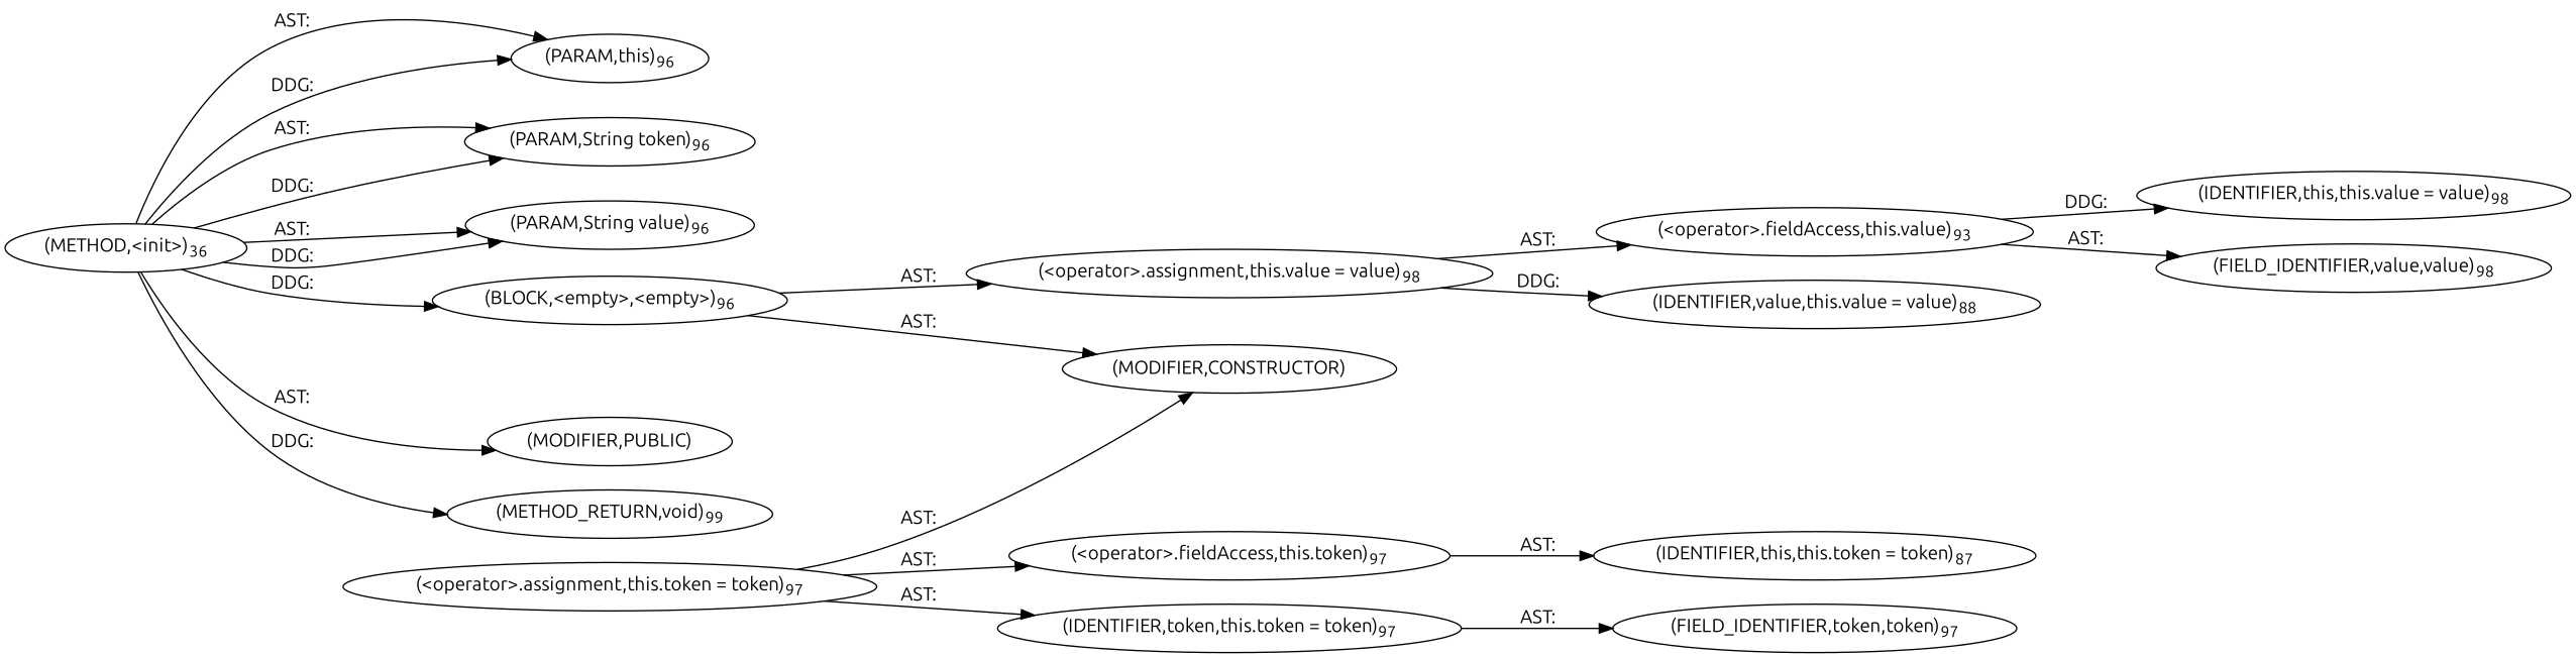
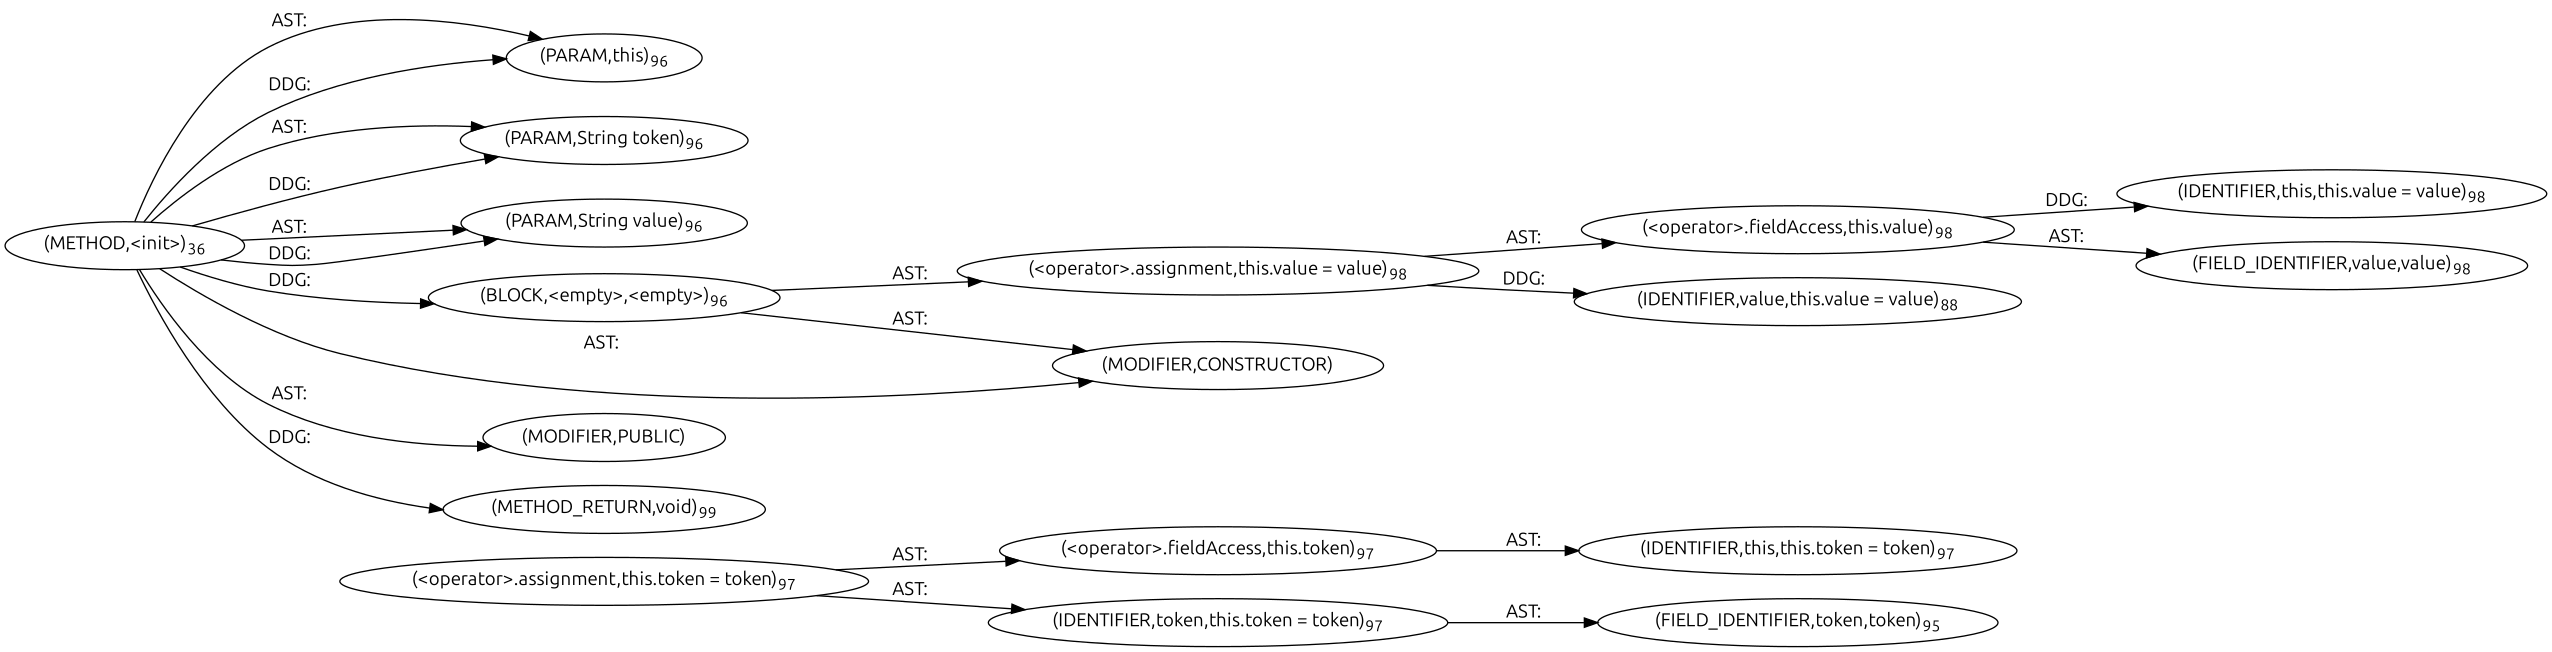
  digraph {
    fontname=Ubuntu
    rankdir=LR
    node [fontname=Ubuntu]
    edge [fontname=Ubuntu]
    n1 [label=<(METHOD,&lt;init&gt;)<SUB>36</SUB>>]
    n2 [label=<(PARAM,this)<SUB>96</SUB>>]
    n3 [label=<(PARAM,String token)<SUB>96</SUB>>]
    n4 [label=<(PARAM,String value)<SUB>96</SUB>>]
    n5 [label=<(BLOCK,&lt;empty&gt;,&lt;empty&gt;)<SUB>96</SUB>>]
    n6 [label=<(MODIFIER,CONSTRUCTOR)>]
    n7 [label=<(MODIFIER,PUBLIC)>]
    n8 [label=<(METHOD_RETURN,void)<SUB>99</SUB>>]
    n9 [label=<(&lt;operator&gt;.assignment,this.value = value)<SUB>98</SUB>>]
    n10 [label=<(&lt;operator&gt;.assignment,this.token = token)<SUB>97</SUB>>]
    n11 [label=<(&lt;operator&gt;.fieldAccess,this.token)<SUB>97</SUB>>]
    n12 [label=<(IDENTIFIER,token,this.token = token)<SUB>97</SUB>>]
-   n13 [label=<(&lt;operator&gt;.fieldAccess,this.value)<SUB>93</SUB>>]
+   n13 [label=<(&lt;operator&gt;.fieldAccess,this.value)<SUB>98</SUB>>]
    n14 [label=<(IDENTIFIER,value,this.value = value)<SUB>88</SUB>>]
-   n15 [label=<(IDENTIFIER,this,this.token = token)<SUB>87</SUB>>]
-   n16 [label=<(FIELD_IDENTIFIER,token,token)<SUB>97</SUB>>]
+   n15 [label=<(IDENTIFIER,this,this.token = token)<SUB>97</SUB>>]
+   n16 [label=<(FIELD_IDENTIFIER,token,token)<SUB>95</SUB>>]
    n17 [label=<(IDENTIFIER,this,this.value = value)<SUB>98</SUB>>]
    n18 [label=<(FIELD_IDENTIFIER,value,value)<SUB>98</SUB>>]
    n1 -> n2 [label="AST: "]
    n1 -> n2 [label="DDG: "]
    n1 -> n3 [label="AST: "]
    n1 -> n3 [label="DDG: "]
    n1 -> n4 [label="AST: "]
    n1 -> n4 [label="DDG: "]
    n1 -> n5 [label="DDG: "]
-   n10 -> n6 [label="AST: "]
+   n1 -> n6 [label="AST: "]
    n1 -> n7 [label="AST: "]
    n1 -> n8 [label="DDG: "]
    n5 -> n6 [label="AST: "]
    n5 -> n9 [label="AST: "]
    n9 -> n13 [label="AST: "]
    n9 -> n14 [label="DDG: "]
    n10 -> n11 [label="AST: "]
    n10 -> n12 [label="AST: "]
    n11 -> n15 [label="AST: "]
    n12 -> n16 [label="AST: "]
    n13 -> n17 [label="DDG: "]
    n13 -> n18 [label="AST: "]
  }
